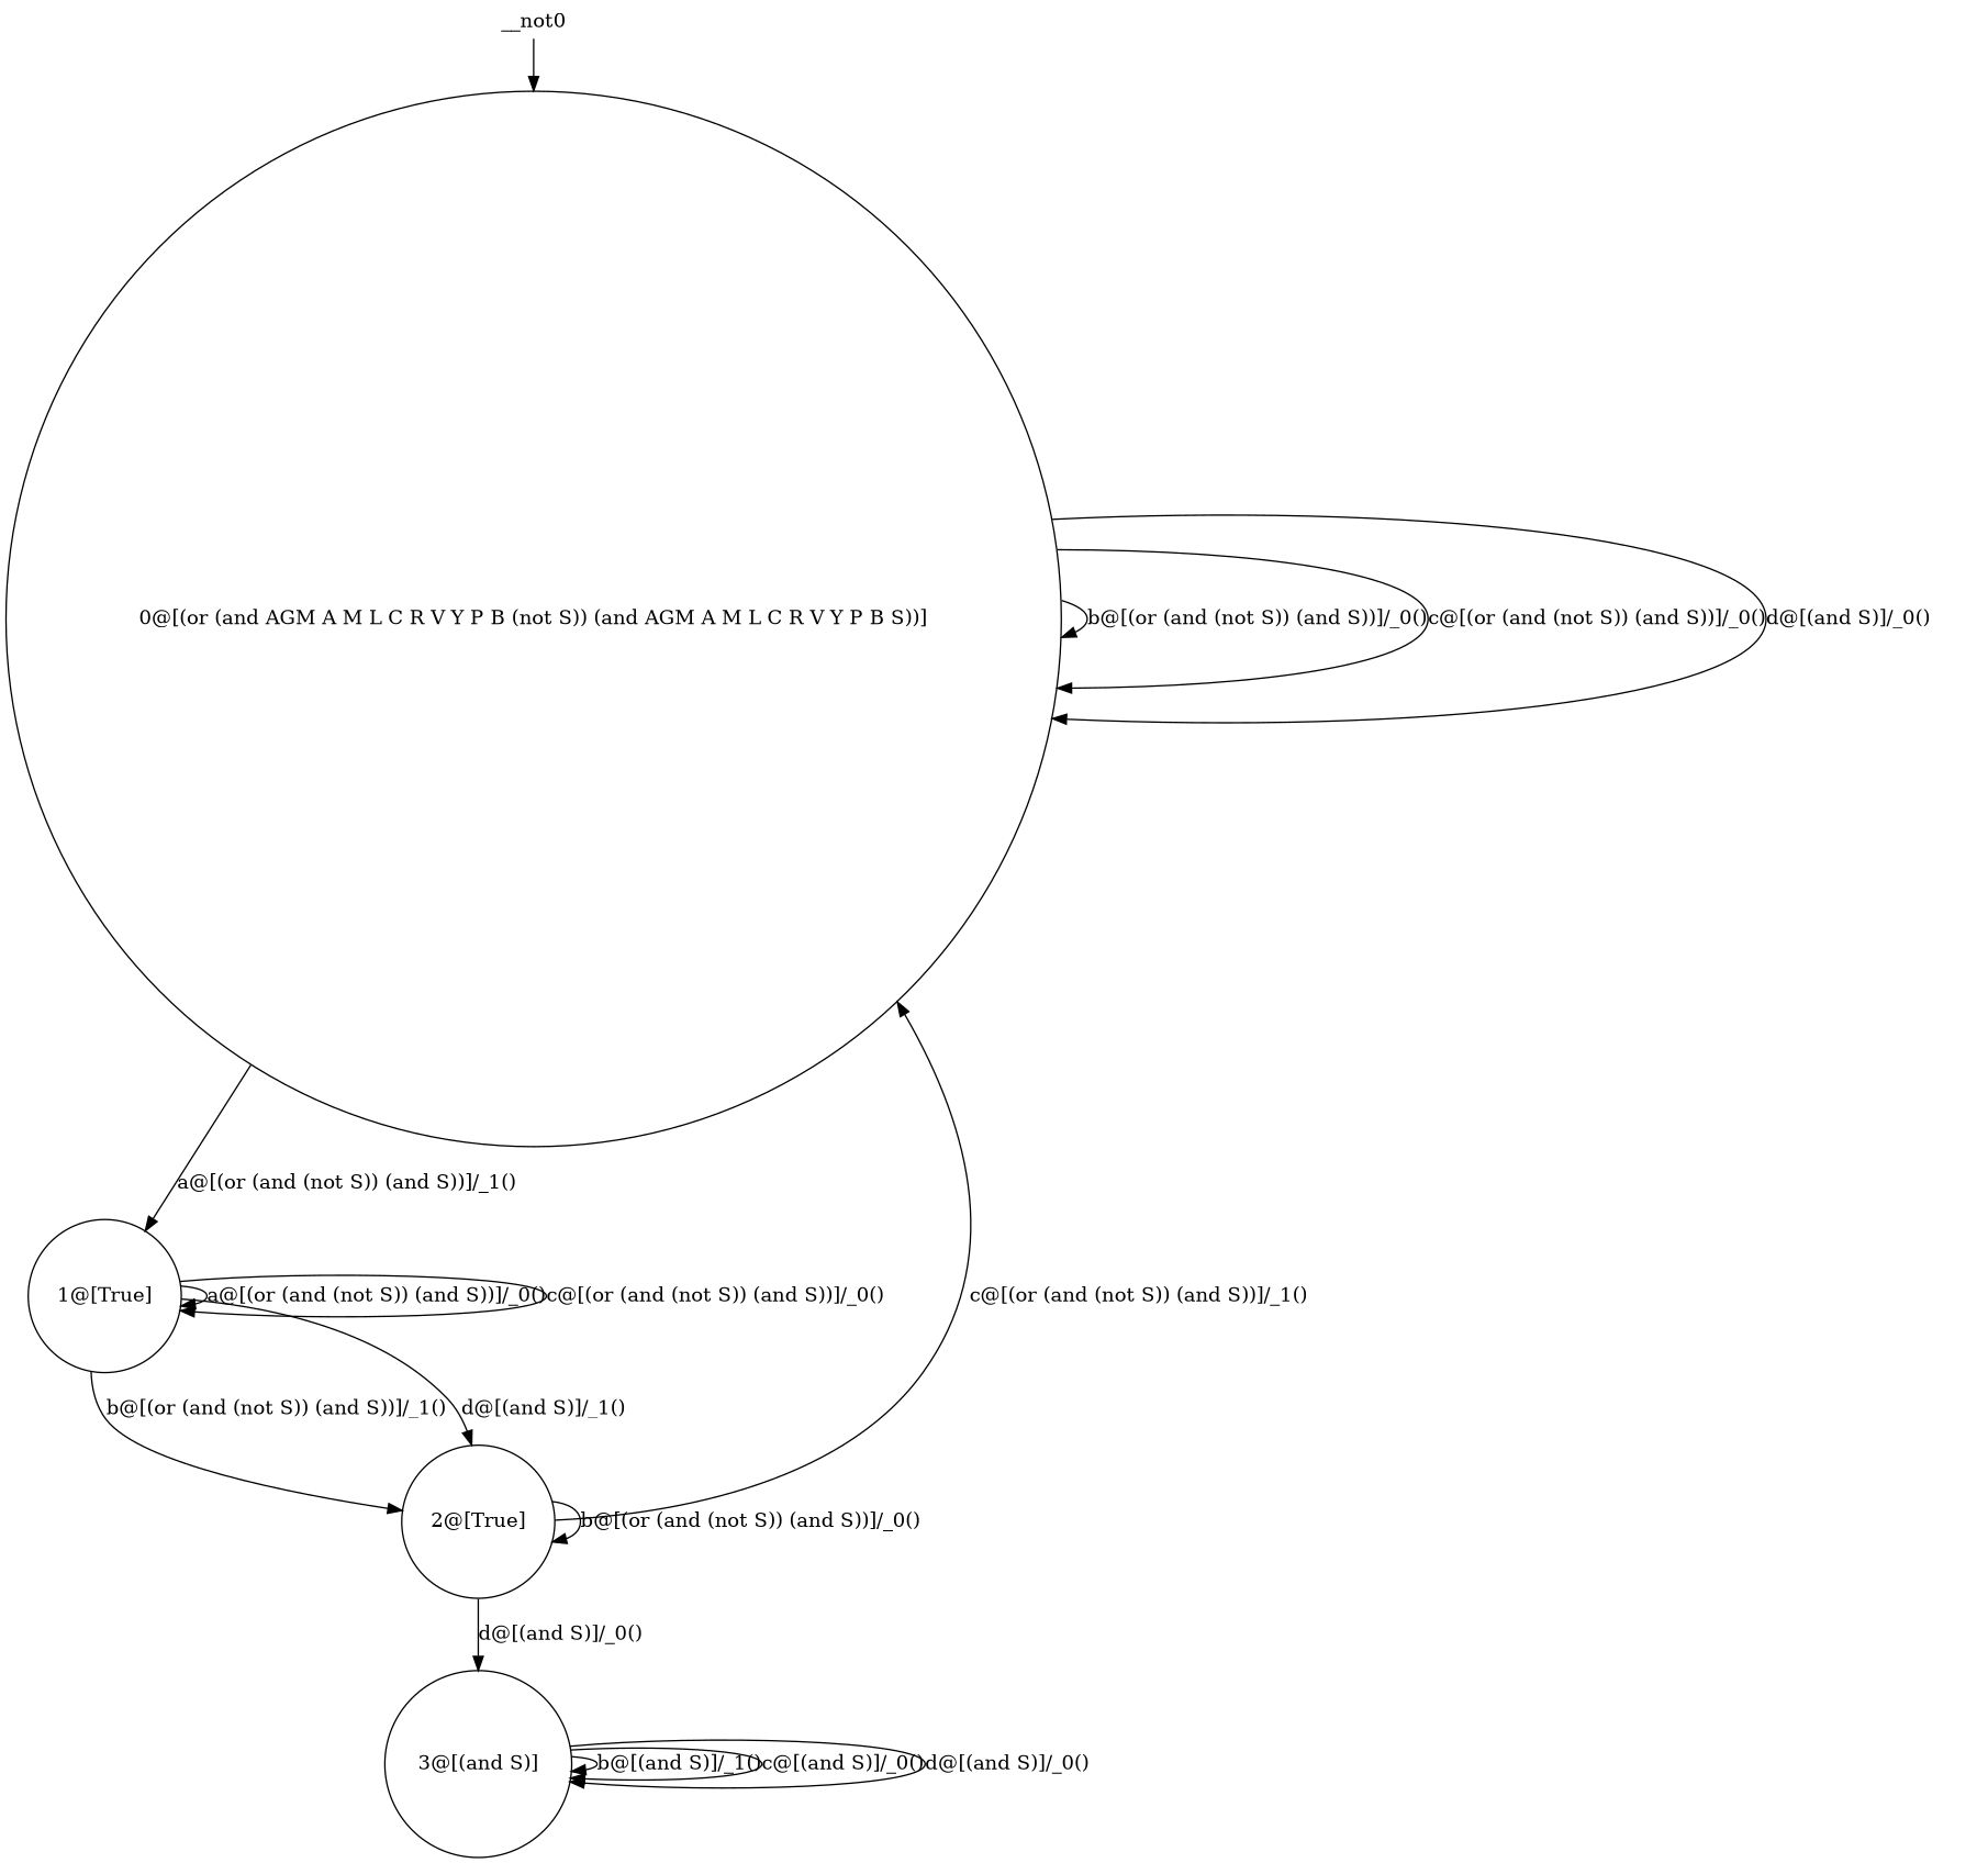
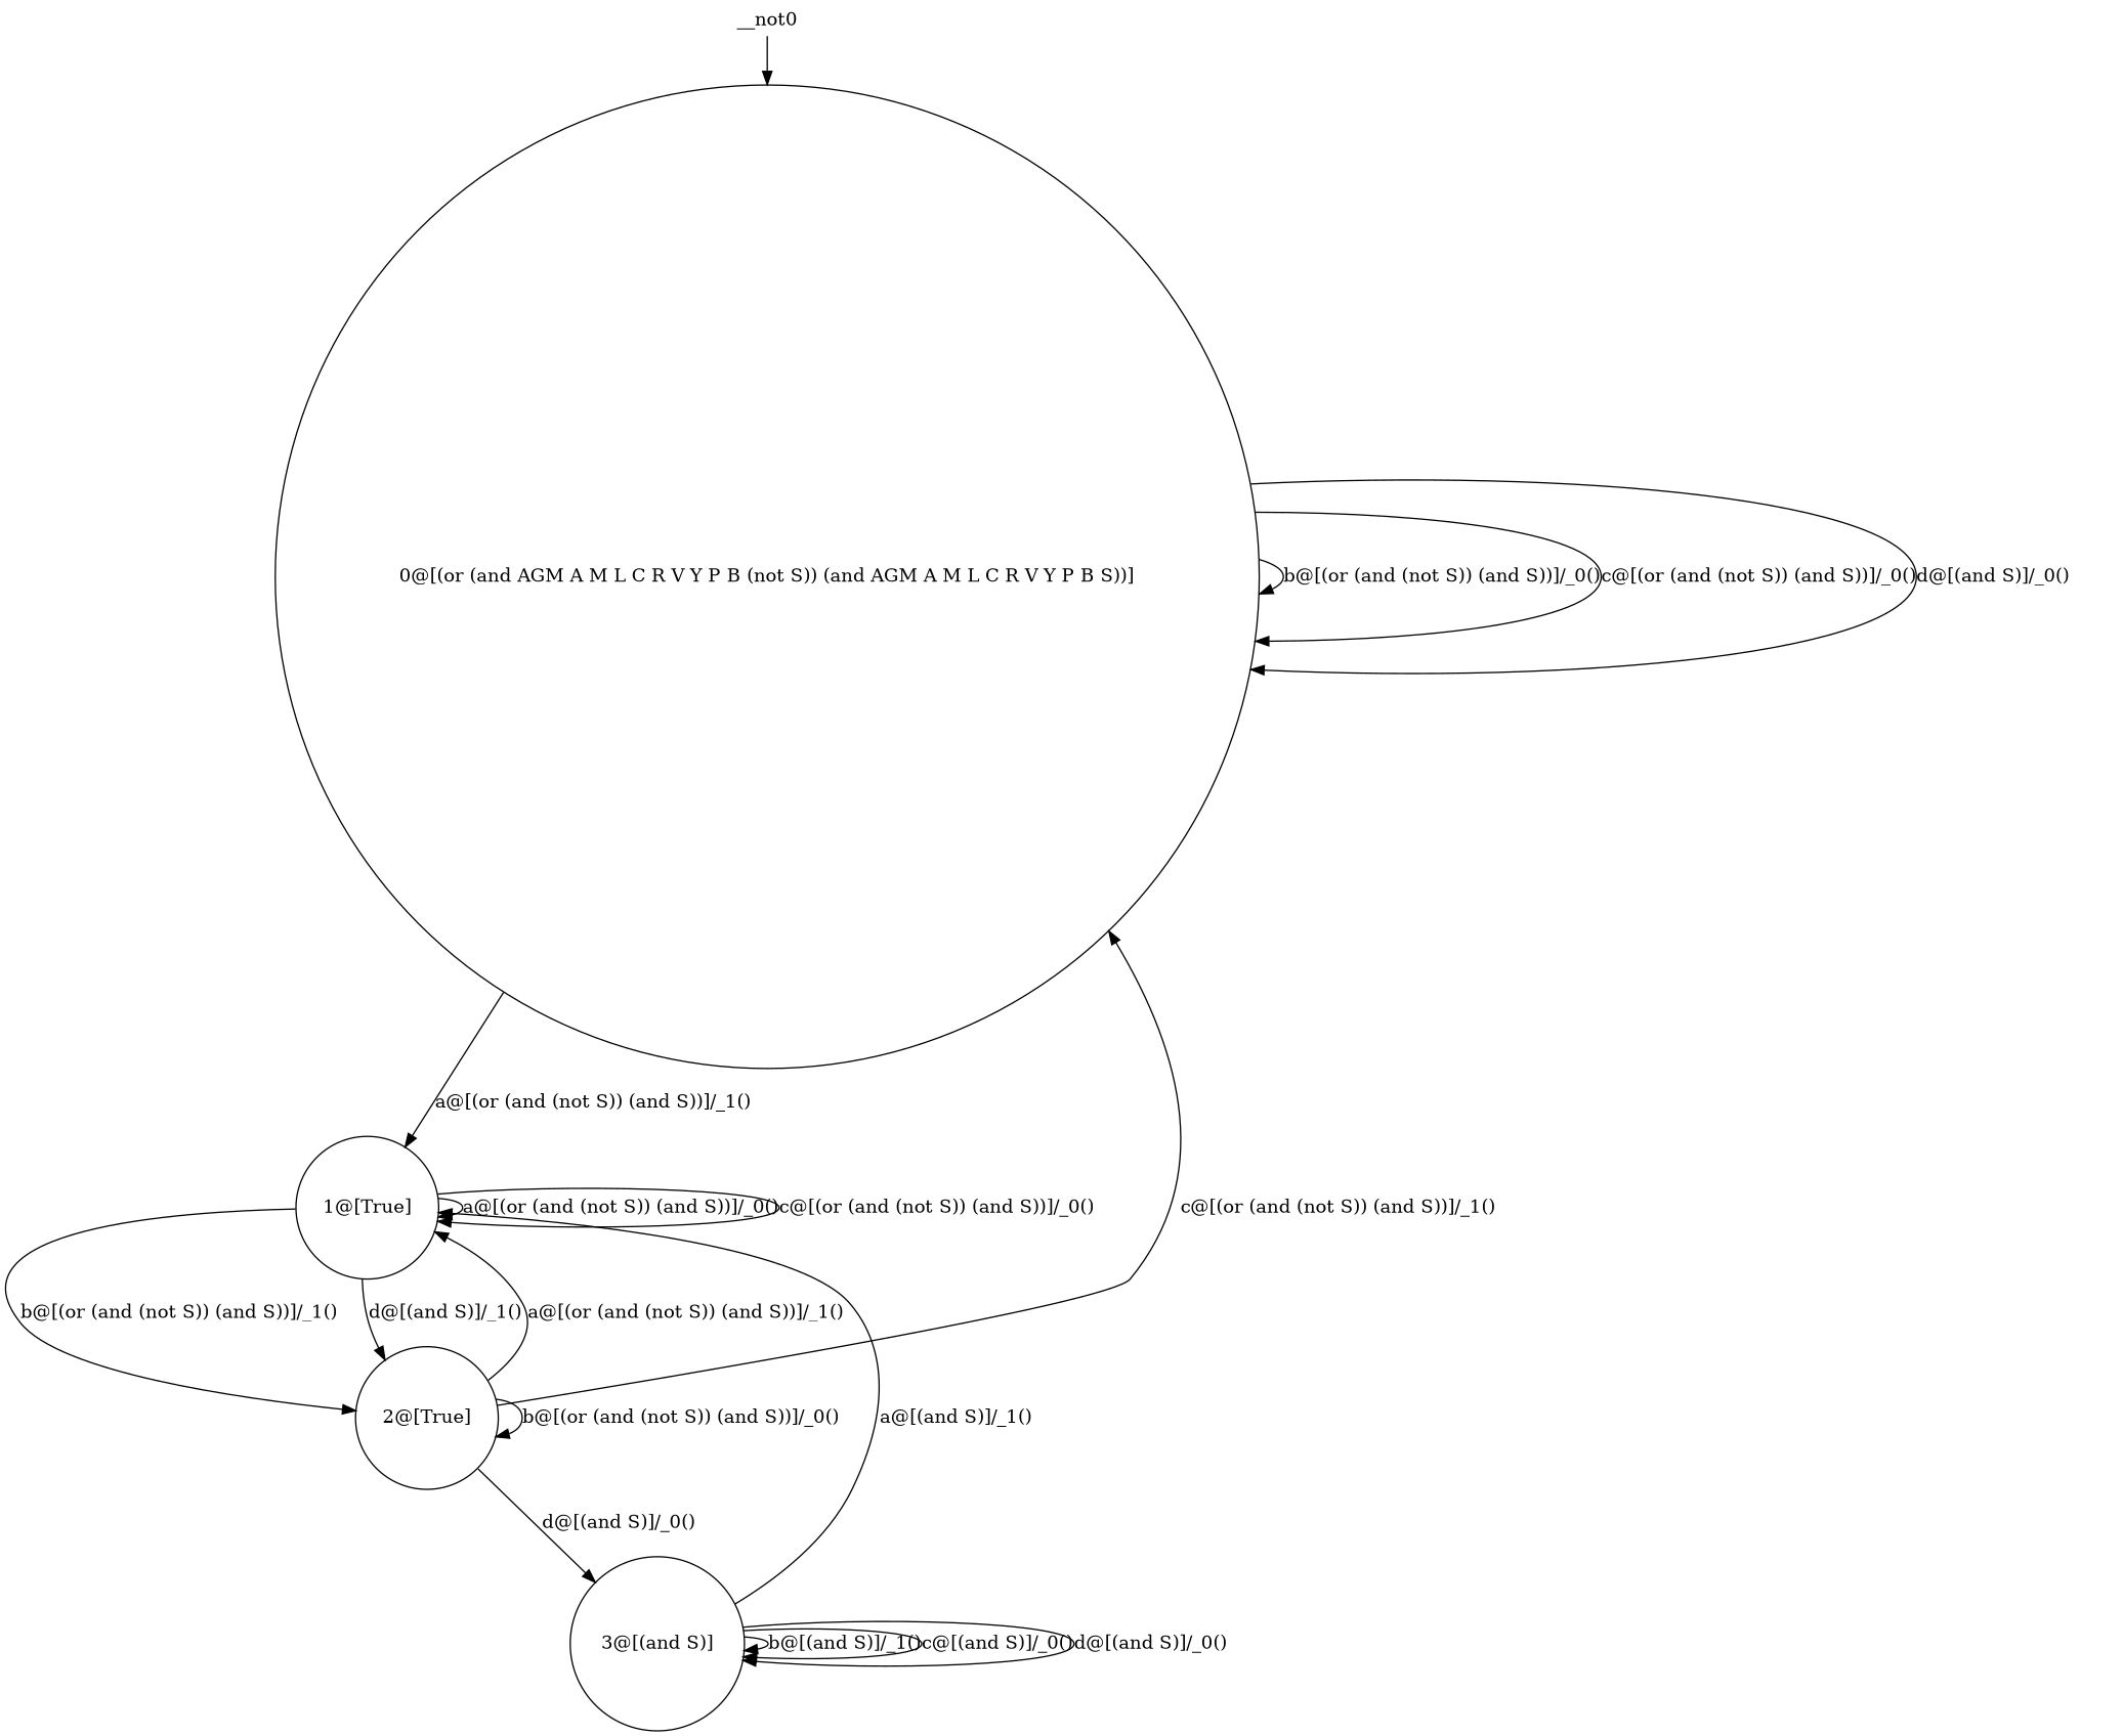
  digraph {
    node [shape=circle]
    n1 [label="0@[(or (and AGM A M L C R V Y P B (not S)) (and AGM A M L C R V Y P B S))]"]
    n2 [label="1@[True]"]
    n3 [label="2@[True]"]
    n4 [label="3@[(and S)]"]
    n5 [height=0 label=__not0 shape=none width=0]
    n1 -> n1 [label="b@[(or (and (not S)) (and S))]/_0()"]
    n1 -> n1 [label="c@[(or (and (not S)) (and S))]/_0()"]
    n1 -> n1 [label="d@[(and S)]/_0()"]
    n1 -> n2 [label="a@[(or (and (not S)) (and S))]/_1()"]
    n2 -> n2 [label="a@[(or (and (not S)) (and S))]/_0()"]
    n2 -> n2 [label="c@[(or (and (not S)) (and S))]/_0()"]
    n2 -> n3 [label="b@[(or (and (not S)) (and S))]/_1()"]
    n2 -> n3 [label="d@[(and S)]/_1()"]
    n3 -> n1 [label="c@[(or (and (not S)) (and S))]/_1()"]
+   n3 -> n2 [label="a@[(or (and (not S)) (and S))]/_1()"]
    n3 -> n3 [label="b@[(or (and (not S)) (and S))]/_0()"]
    n3 -> n4 [label="d@[(and S)]/_0()"]
+   n4 -> n2 [label="a@[(and S)]/_1()"]
    n4 -> n4 [label="b@[(and S)]/_1()"]
    n4 -> n4 [label="c@[(and S)]/_0()"]
    n4 -> n4 [label="d@[(and S)]/_0()"]
    n5 -> n1
  }
